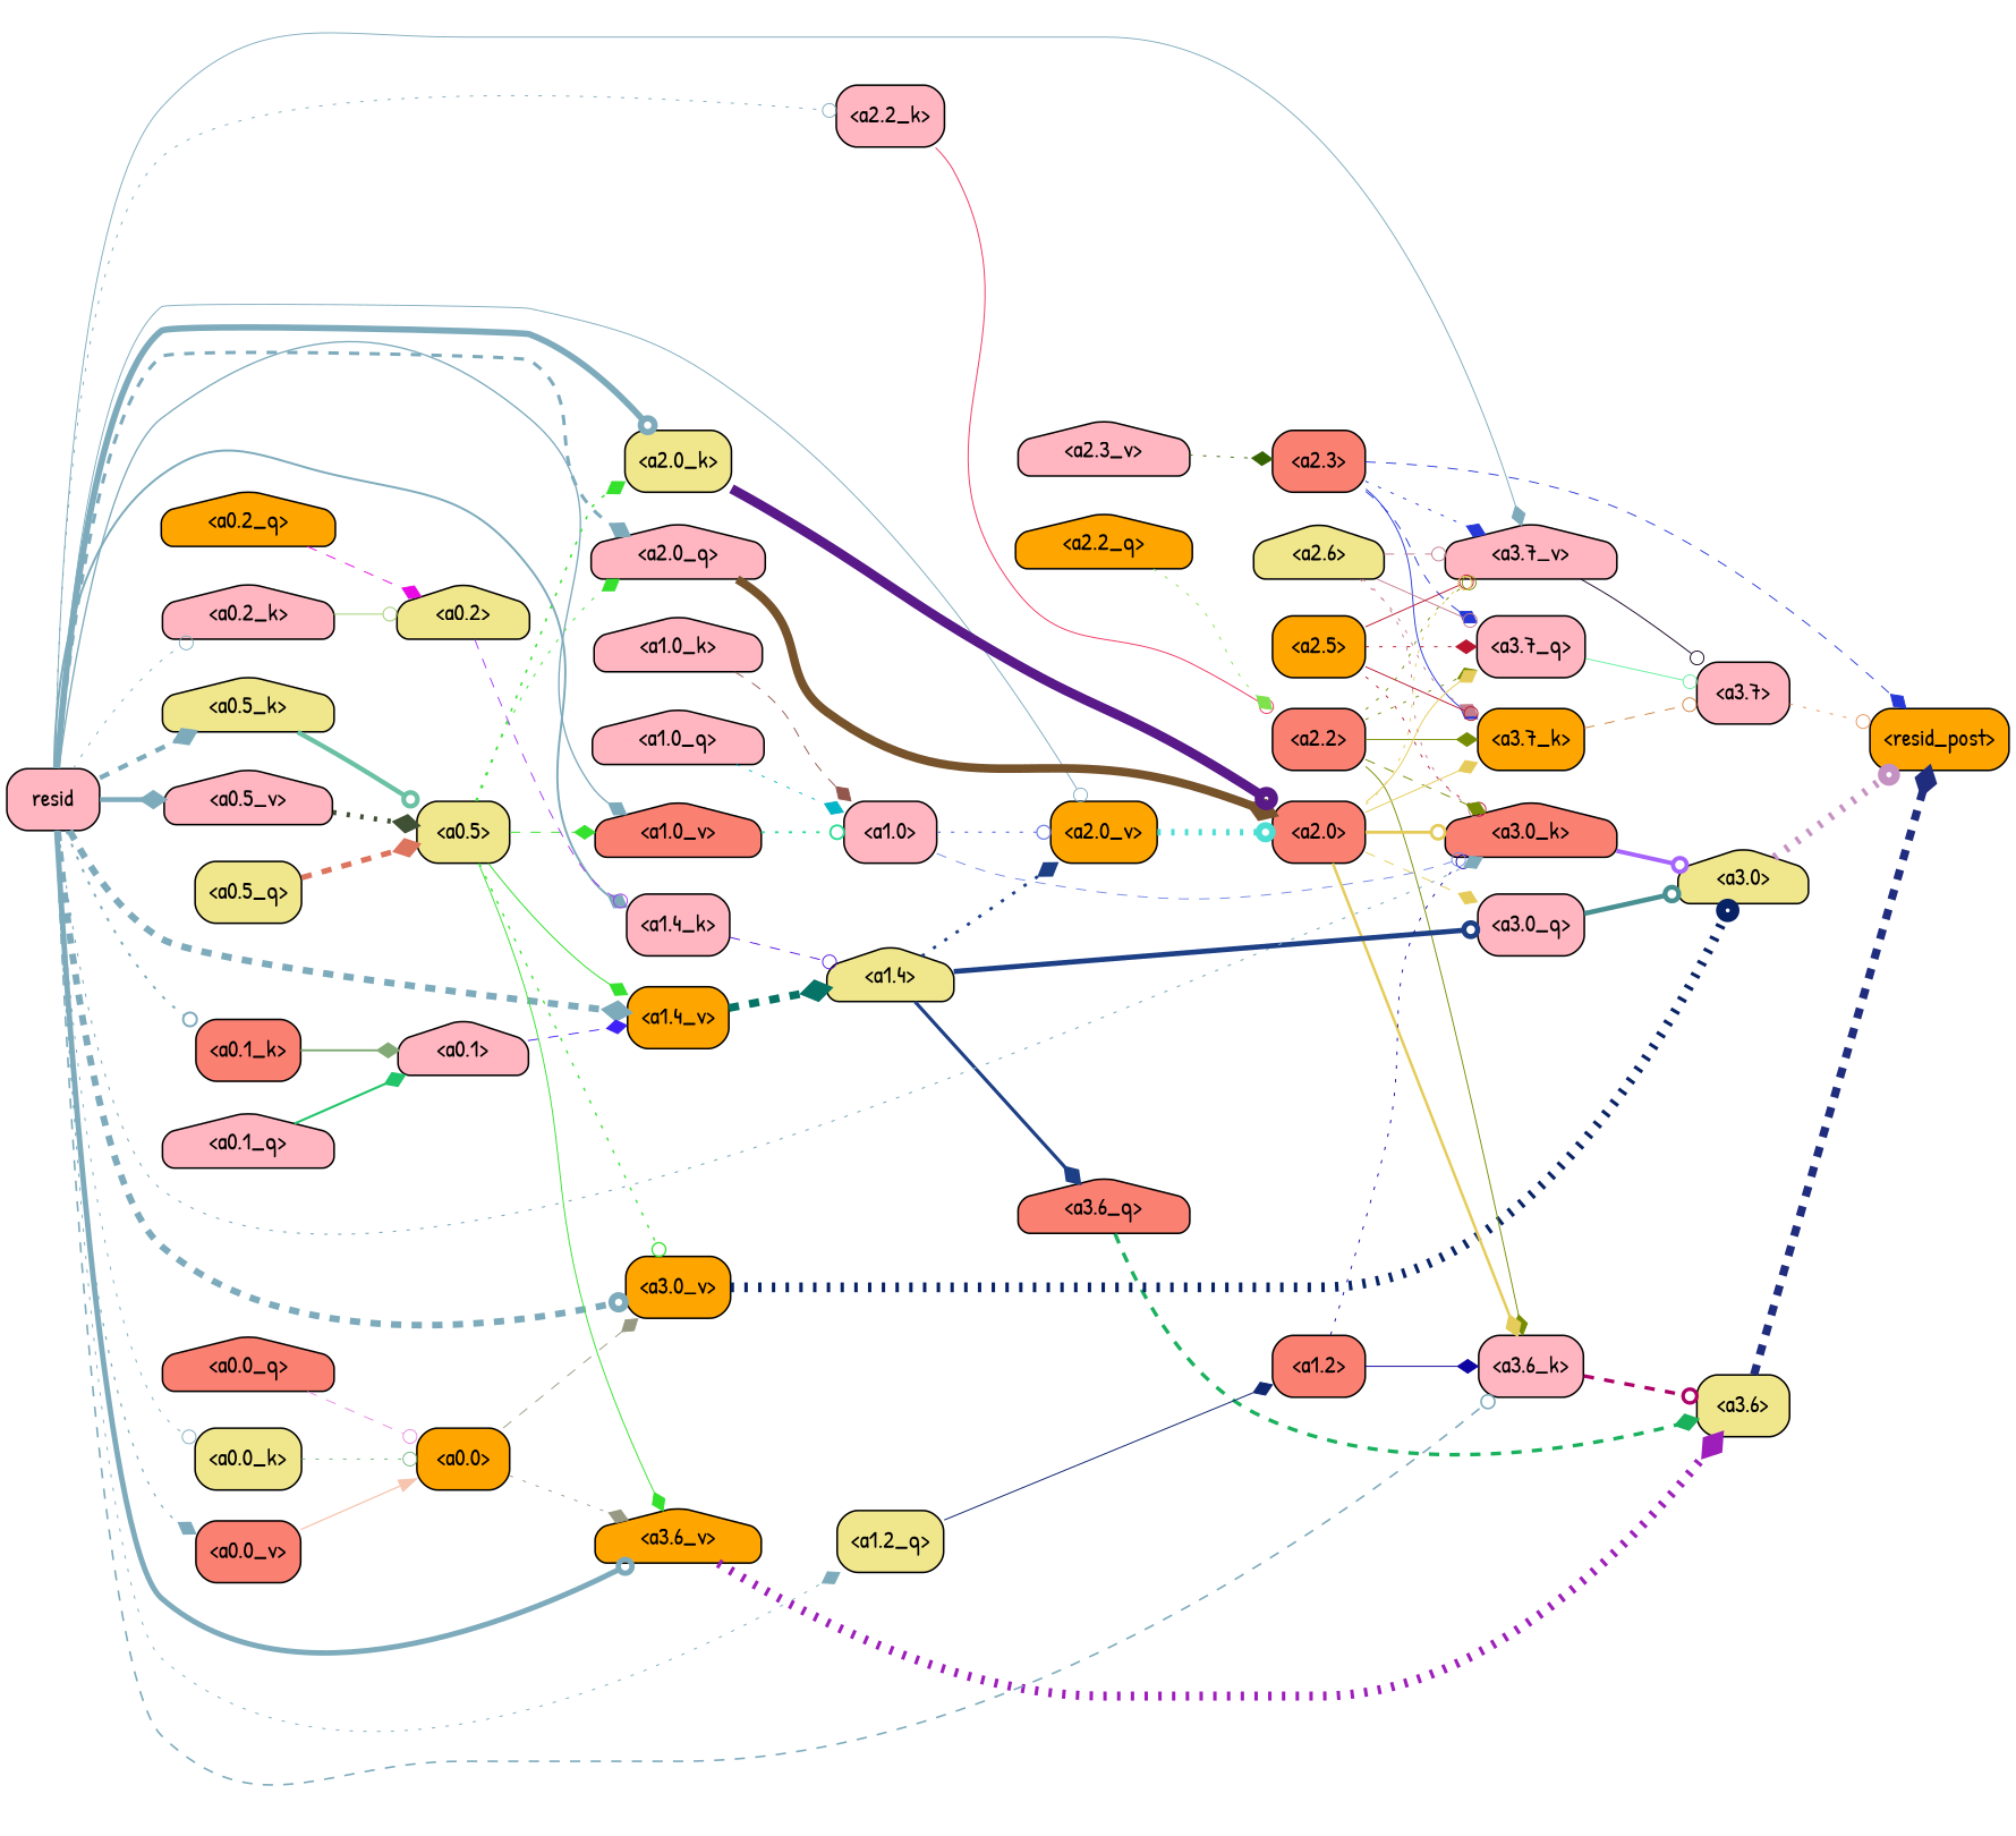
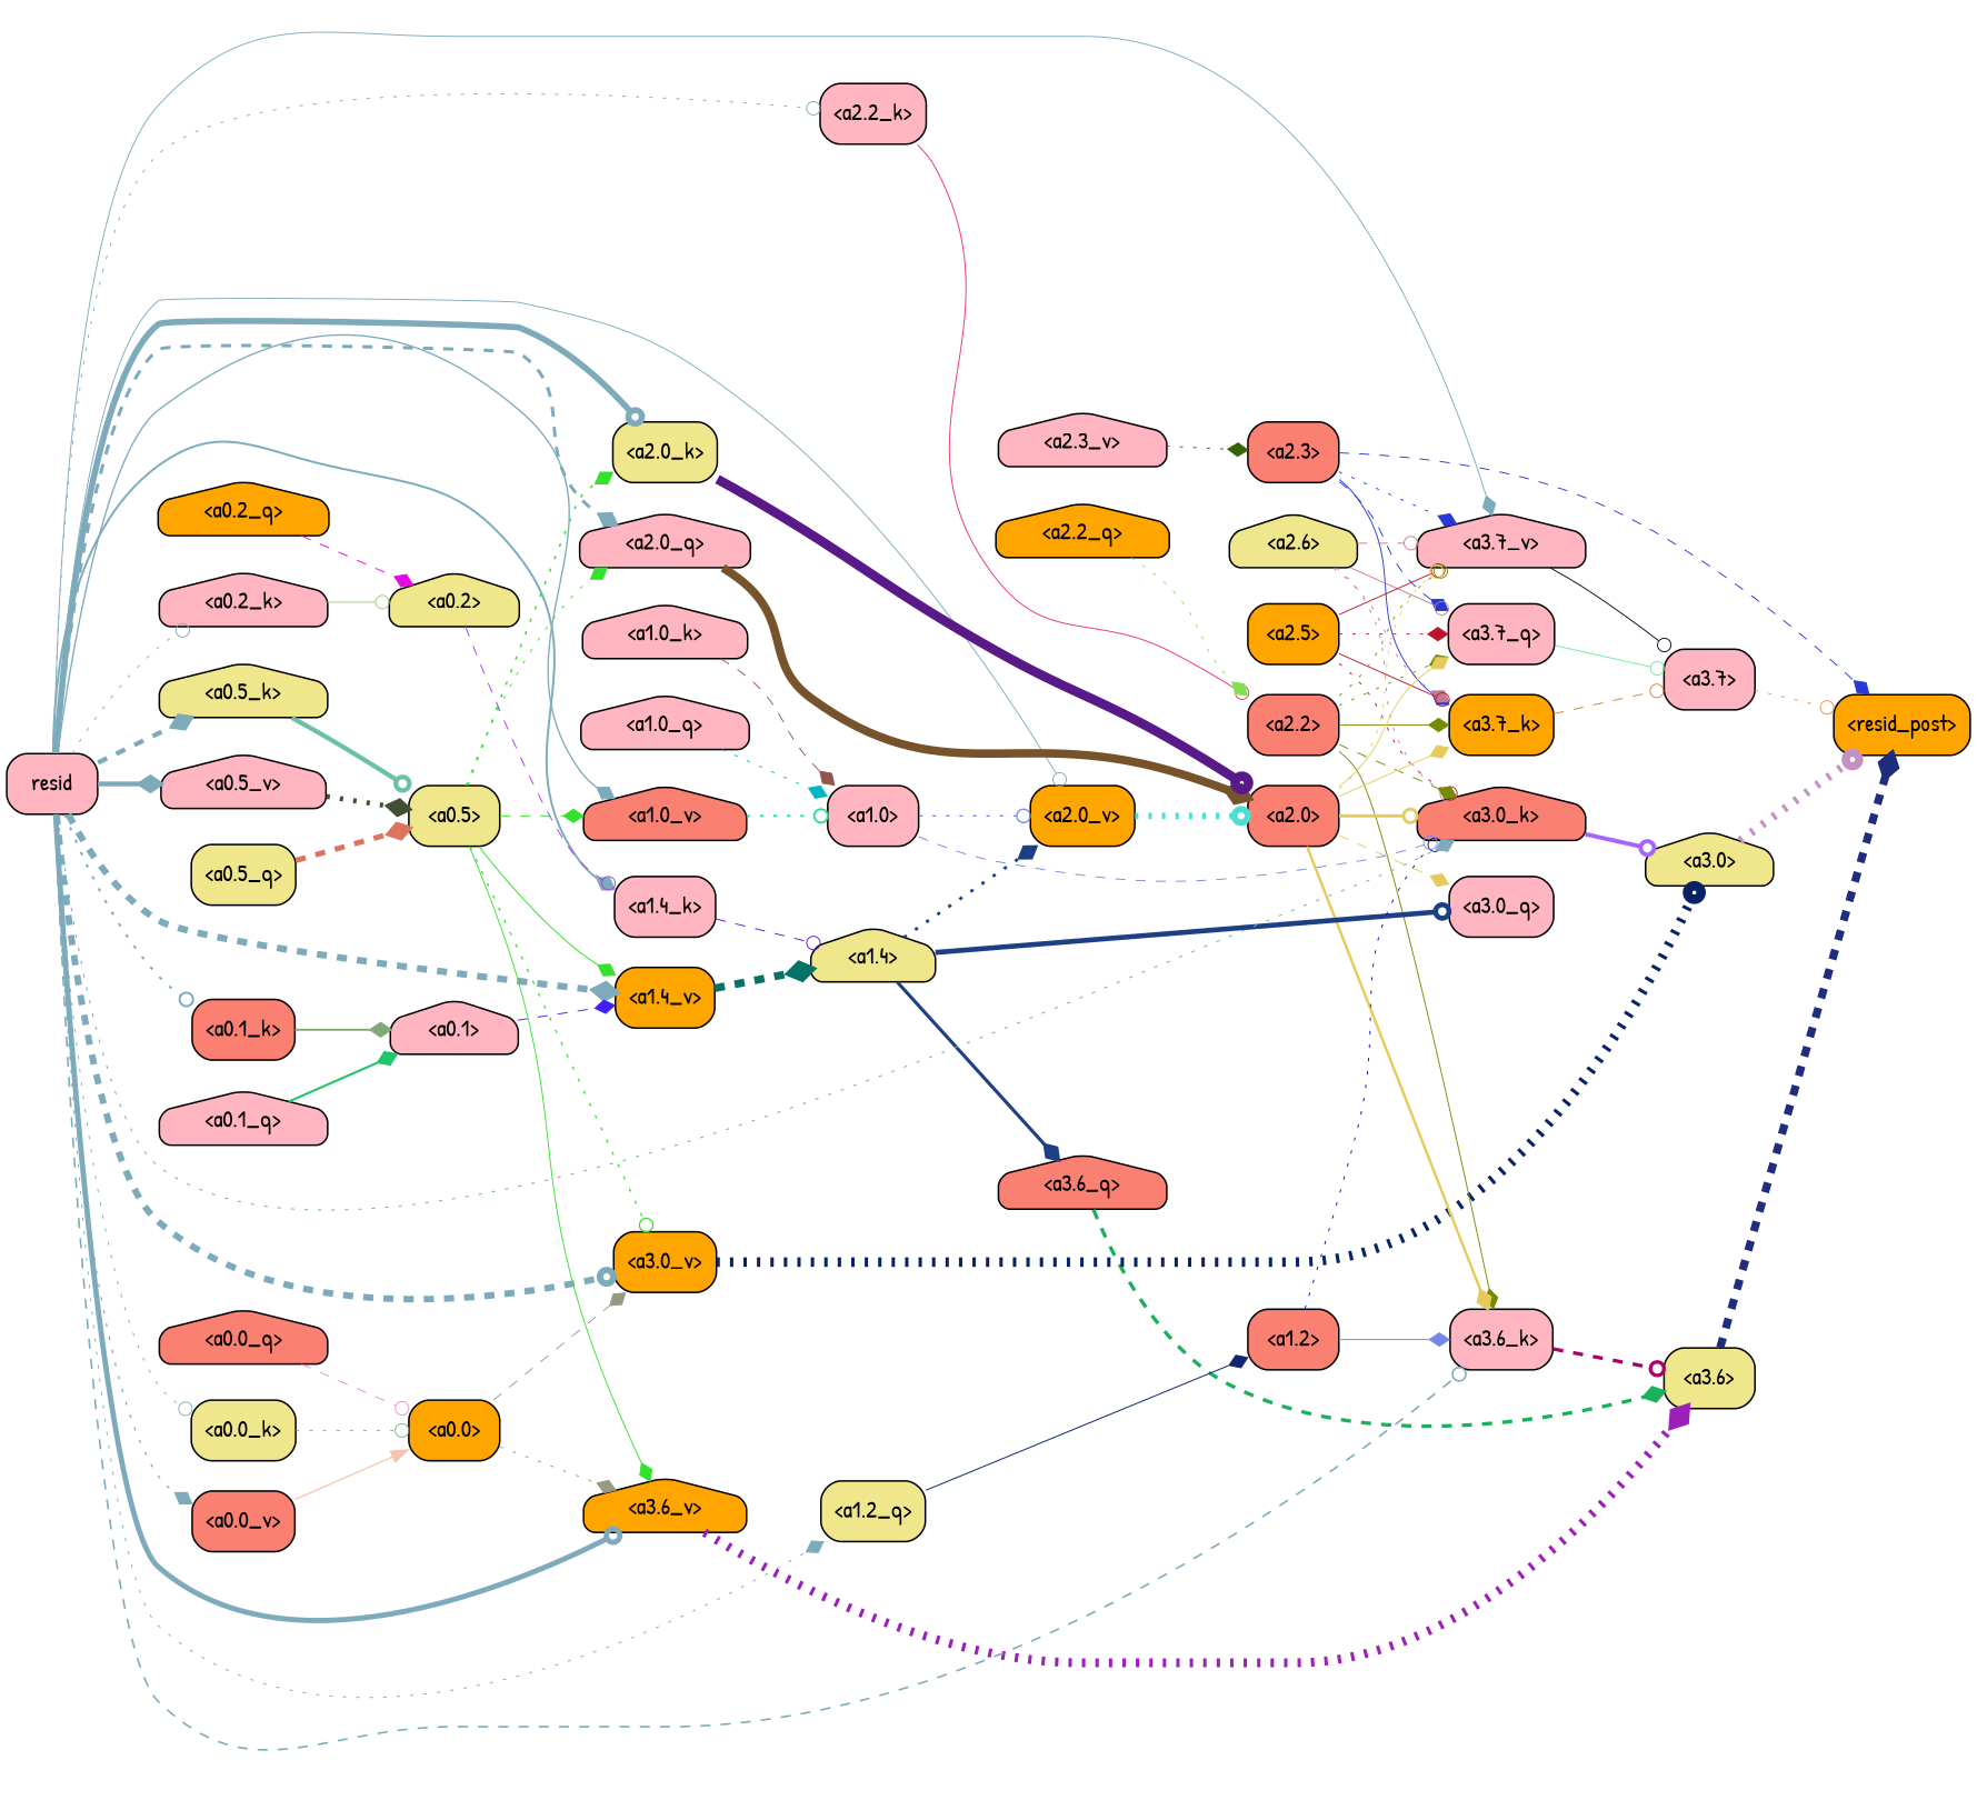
  strict digraph {
    fontname="Patrick Hand"
    rankdir=LR
    splines=true
    node [color=black fillcolor=lightpink fontname="Patrick Hand" shape=box style="filled, rounded"]
    edge [arrowhead=diamond color="#7eabbc" fontname="Patrick Hand" penwidth=0.6 style=solid]
    "<resid_post>" [fillcolor=orange]
    "<a3.7>"
    "<a3.6>" [fillcolor=khaki]
    "<a3.0>" [fillcolor=khaki shape=house]
    "<a2.3>" [fillcolor=salmon]
    "<a3.7_q>"
    "<a3.7_k>" [fillcolor=orange]
    "<a3.7_v>" [shape=house]
    "<a3.6_q>" [fillcolor=salmon shape=house]
    "<a3.0_q>"
    "<a3.6_k>"
    "<a3.0_k>" [fillcolor=salmon shape=house]
    "<a3.6_v>" [fillcolor=orange shape=house]
    "<a3.0_v>" [fillcolor=orange]
    "<a2.6>" [fillcolor=khaki shape=house]
    "<a2.5>" [fillcolor=orange]
    "<a2.2>" [fillcolor=salmon]
    "<a2.0>" [fillcolor=salmon]
    "<a1.4>" [fillcolor=khaki shape=house]
    "<a2.0_v>" [fillcolor=orange]
    "<a1.2>" [fillcolor=salmon]
    n22 [label=resid]
    "<a2.0_q>" [shape=house]
    "<a2.2_k>"
    "<a2.0_k>" [fillcolor=khaki]
    "<a1.2_q>" [fillcolor=khaki]
    "<a1.4_k>"
    "<a1.4_v>" [fillcolor=orange]
    "<a1.0_v>" [fillcolor=salmon shape=house]
    "<a0.5_k>" [fillcolor=khaki shape=house]
    "<a0.2_k>" [shape=house]
    "<a0.1_k>" [fillcolor=salmon]
    "<a0.0_k>" [fillcolor=khaki]
    "<a0.5_v>" [shape=house]
    "<a0.0_v>" [fillcolor=salmon]
    "<a1.0>"
    "<a0.5>" [fillcolor=khaki]
    "<a0.2>" [fillcolor=khaki shape=house]
    "<a0.1>" [shape=house]
    "<a0.0>" [fillcolor=orange]
    "<a2.2_q>" [fillcolor=orange shape=house]
    "<a2.3_v>" [shape=house]
    "<a1.0_q>" [shape=house]
    "<a1.0_k>" [shape=house]
    "<a0.5_q>" [fillcolor=khaki]
    "<a0.2_q>" [fillcolor=orange shape=house]
    "<a0.1_q>" [shape=house]
    "<a0.0_q>" [fillcolor=salmon shape=house]
    "<a3.7>" -> "<resid_post>" [arrowhead=odot color="#e59056" style=dotted]
    "<a3.6>" -> "<resid_post>" [color="#202c7e" penwidth=4.751592040061951 style=dashed]
    "<a3.0>" -> "<resid_post>" [arrowhead=odot color="#c591c2" penwidth=4.904066681861877 style=dotted]
    "<a2.3>" -> "<resid_post>" [color="#2638d8" style=dashed]
    "<a2.3>" -> "<a3.7_q>" [color="#2638d8" style=dashed]
    "<a2.3>" -> "<a3.7_k>" [color="#2638d8"]
    "<a2.3>" -> "<a3.7_v>" [color="#2638d8" style=dotted]
    "<a3.7_q>" -> "<a3.7>" [arrowhead=odot color="#64f09e"]
    "<a3.7_k>" -> "<a3.7>" [arrowhead=odot color="#d1823c" style=dashed]
    "<a3.7_v>" -> "<a3.7>" [arrowhead=odot color="#160022"]
    "<a3.6_q>" -> "<a3.6>" [color="#1ab15d" penwidth=2.160832464694977 style=dashed]
-   "<a3.0_q>" -> "<a3.0>" [arrowhead=odot color="#489091" penwidth=2.870753765106201]
    "<a3.6_k>" -> "<a3.6>" [arrowhead=odot color="#ad0069" penwidth=2.13908451795578 style=dashed]
    "<a3.0_k>" -> "<a3.0>" [arrowhead=odot color="#a663fd" penwidth=2.520303964614868]
    "<a3.6_v>" -> "<a3.6>" [color="#9d1eba" penwidth=5.297133803367615 style=dotted]
    "<a3.0_v>" -> "<a3.0>" [arrowhead=odot color="#072265" penwidth=5.680712580680847 style=dotted]
    "<a2.6>" -> "<a3.7_q>" [arrowhead=odot color="#c47c8d"]
    "<a2.6>" -> "<a3.7_k>" [color="#c47c8d" style=dotted]
    "<a2.6>" -> "<a3.7_v>" [arrowhead=odot color="#c47c8d" style=dashed]
    "<a2.6>" -> "<a3.0_k>" [arrowhead=odot color="#c47c8d" style=dotted]
    "<a2.5>" -> "<a3.7_q>" [color="#ba152d" style=dotted]
    "<a2.5>" -> "<a3.7_k>" [arrowhead=odot color="#ba152d"]
    "<a2.5>" -> "<a3.7_v>" [arrowhead=odot color="#ba152d"]
    "<a2.5>" -> "<a3.0_k>" [arrowhead=odot color="#ba152d" style=dotted]
    "<a2.2>" -> "<a3.7_q>" [color="#768c00" style=dotted]
    "<a2.2>" -> "<a3.7_k>" [color="#768c00"]
    "<a2.2>" -> "<a3.7_v>" [arrowhead=odot color="#768c00" style=dotted]
    "<a2.2>" -> "<a3.6_k>" [color="#768c00"]
    "<a2.2>" -> "<a3.0_k>" [color="#768c00" style=dashed]
    "<a2.0>" -> "<a3.7_q>" [color="#e5cb59"]
    "<a2.0>" -> "<a3.7_k>" [color="#e5cb59"]
    "<a2.0>" -> "<a3.7_v>" [arrowhead=odot color="#e5cb59" style=dotted]
    "<a2.0>" -> "<a3.0_q>" [color="#e5cb59" style=dashed]
    "<a2.0>" -> "<a3.6_k>" [color="#e5cb59" penwidth=1.5897698998451233]
    "<a2.0>" -> "<a3.0_k>" [arrowhead=odot color="#e5cb59" penwidth=1.8405593037605286]
    "<a1.4>" -> "<a3.6_q>" [color="#1d3f85" penwidth=2.0260728895664215]
    "<a1.4>" -> "<a3.0_q>" [arrowhead=odot color="#1d3f85" penwidth=3.0185627341270447]
    "<a1.4>" -> "<a2.0_v>" [color="#1d3f85" penwidth=1.7970525026321411 style=dotted]
    "<a2.0_v>" -> "<a2.0>" [arrowhead=odot color="#4cded3" penwidth=3.781584322452545 style=dotted]
-   "<a1.2>" -> "<a3.6_k>" [color="#0d05a2"]
+   "<a1.2>" -> "<a3.6_k>" [color="#7688e7"]
    "<a1.2>" -> "<a3.0_k>" [arrowhead=odot color="#0d05a2" style=dotted]
    n22 -> "<a3.7_v>"
    n22 -> "<a3.6_k>" [arrowhead=odot penwidth=1.046662151813507 style=dashed]
    n22 -> "<a3.0_k>" [penwidth=0.6995279788970947 style=dotted]
    n22 -> "<a3.6_v>" [arrowhead=odot penwidth=3.1840110421180725]
    n22 -> "<a3.0_v>" [arrowhead=odot penwidth=3.9005755856633186 style=dashed]
    n22 -> "<a2.0_v>" [arrowhead=odot]
    n22 -> "<a2.0_q>" [penwidth=1.9669389724731445 style=dashed]
    n22 -> "<a2.2_k>" [arrowhead=odot style=dotted]
    n22 -> "<a2.0_k>" [arrowhead=odot penwidth=3.6898754835128784]
    n22 -> "<a1.2_q>" [style=dotted]
    n22 -> "<a1.4_k>" [penwidth=1.2758672684431076]
    n22 -> "<a1.4_v>" [penwidth=3.992354243993759 style=dashed]
    n22 -> "<a1.0_v>" [penwidth=0.8768336176872253]
    n22 -> "<a0.5_k>" [penwidth=2.7730610966682434 style=dashed]
    n22 -> "<a0.2_k>" [arrowhead=odot style=dotted]
    n22 -> "<a0.1_k>" [arrowhead=odot penwidth=1.2810890674591064 style=dotted]
    n22 -> "<a0.0_k>" [arrowhead=odot style=dotted]
    n22 -> "<a0.5_v>" [penwidth=2.881743907928467]
    n22 -> "<a0.0_v>" [penwidth=0.819606889039278 style=dotted]
    "<a2.0_q>" -> "<a2.0>" [color="#77532c" penwidth=5.0040658712387085]
    "<a2.2_k>" -> "<a2.2>" [arrowhead=odot color="#f03b66" penwidth=0.6304321400821209]
    "<a2.0_k>" -> "<a2.0>" [arrowhead=odot color="#591989" penwidth=5.6445024609565735]
    "<a1.2_q>" -> "<a1.2>" [color="#112770" penwidth=0.6481351256370544]
    "<a1.4_k>" -> "<a1.4>" [arrowhead=odot color="#5712e3" style=dashed]
    "<a1.4_v>" -> "<a1.4>" [color="#057365" penwidth=4.602061748504639 style=dashed]
    "<a1.0_v>" -> "<a1.0>" [arrowhead=odot color="#2bdc96" penwidth=1.227757602930069 style=dotted]
    "<a0.5_k>" -> "<a0.5>" [arrowhead=odot color="#6ac1a4" penwidth=2.7730584144592285]
    "<a0.2_k>" -> "<a0.2>" [arrowhead=odot color="#9acc66"]
    "<a0.1_k>" -> "<a0.1>" [color="#82aa77" penwidth=1.281095266342163]
    "<a0.0_k>" -> "<a0.0>" [arrowhead=odot color="#72b67f" style=dotted]
    "<a0.5_v>" -> "<a0.5>" [color="#405034" penwidth=2.9687485098838806 style=dotted]
    "<a0.0_v>" -> "<a0.0>" [color="#f7c4ae" penwidth=0.8196042068302631 arrowhead="" style=""]
    "<a1.0>" -> "<a3.0_k>" [arrowhead=odot color="#7688e7" style=dashed]
    "<a1.0>" -> "<a2.0_v>" [arrowhead=odot color="#7688e7" penwidth=0.8836666345596313 style=dotted]
    "<a0.5>" -> "<a3.6_v>" [color="#34e12d"]
    "<a0.5>" -> "<a3.0_v>" [arrowhead=odot color="#34e12d" penwidth=0.8493617177009583 style=dotted]
    "<a0.5>" -> "<a2.0_q>" [color="#34e12d" style=dotted]
    "<a0.5>" -> "<a2.0_k>" [color="#34e12d" penwidth=0.9942188858985901 style=dotted]
    "<a0.5>" -> "<a1.4_v>" [color="#34e12d" penwidth=0.6379710733890533]
    "<a0.5>" -> "<a1.0_v>" [color="#34e12d" style=dashed]
    "<a0.2>" -> "<a1.4_k>" [arrowhead=odot color="#a538f4" style=dashed]
    "<a0.1>" -> "<a1.4_v>" [color="#3f21f7" style=dashed]
    "<a0.0>" -> "<a3.6_v>" [color="#989982" style=dotted]
    "<a0.0>" -> "<a3.0_v>" [color="#989982" style=dashed]
    "<a2.2_q>" -> "<a2.2>" [color="#80e14f" style=dotted]
    "<a2.3_v>" -> "<a2.3>" [color="#346300" style=dotted]
    "<a1.0_q>" -> "<a1.0>" [color="#02b5c7" style=dotted]
    "<a1.0_k>" -> "<a1.0>" [color="#93564d" style=dashed]
    "<a0.5_q>" -> "<a0.5>" [color="#dd745e" penwidth=3.219071626663208 style=dashed]
    "<a0.2_q>" -> "<a0.2>" [color="#e907e4" style=dashed]
    "<a0.1_q>" -> "<a0.1>" [color="#21c56a" penwidth=1.3519257307052612]
    "<a0.0_q>" -> "<a0.0>" [arrowhead=odot color="#e88ae1" style=dashed]
  }
